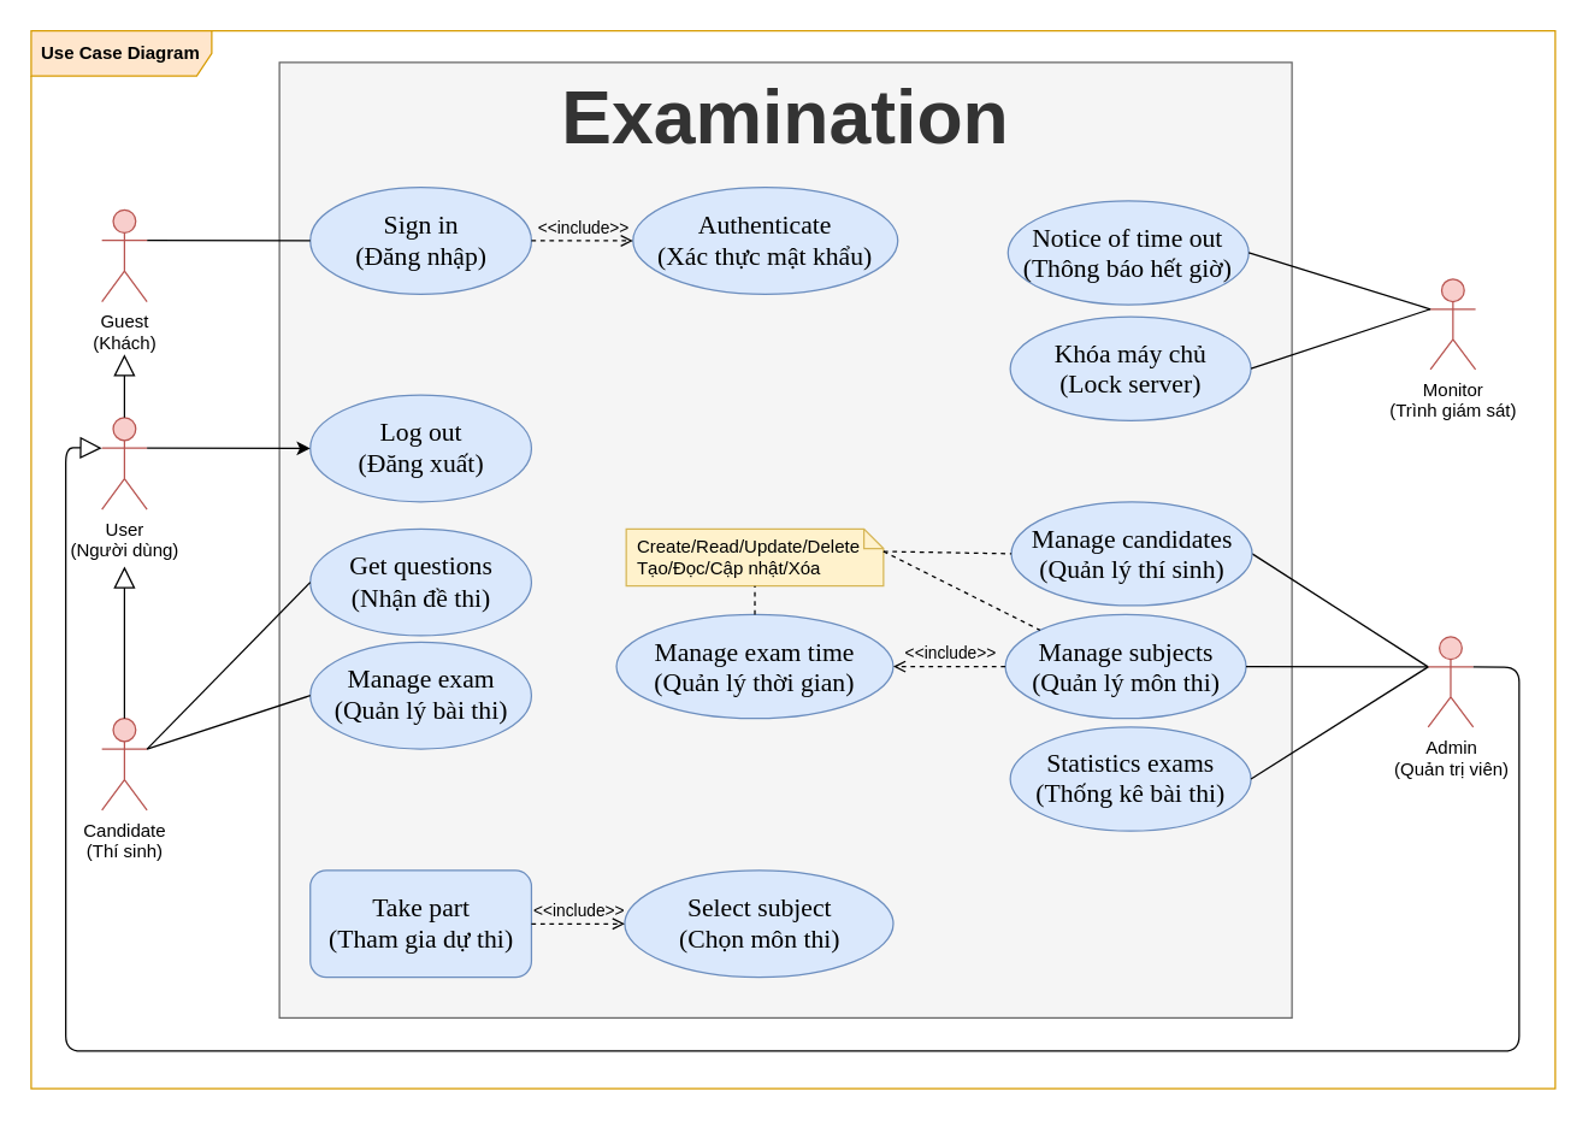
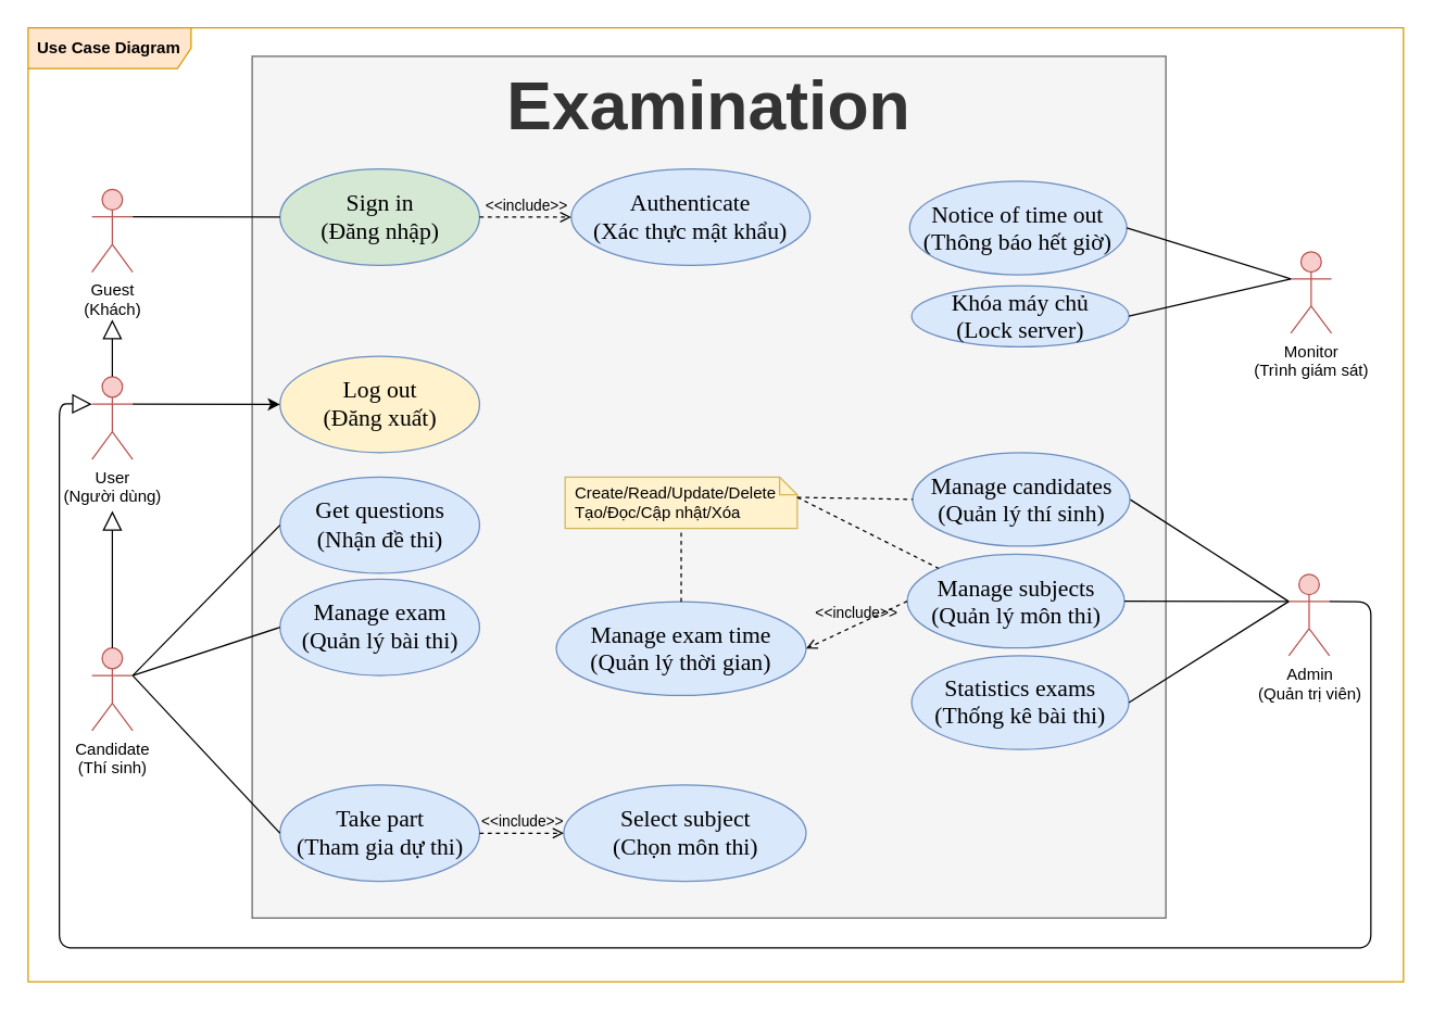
  <mxCell id="0" />
  <mxCell id="1" parent="0" />
  <mxCell id="2" value="&lt;b&gt;Use Case Diagram&lt;/b&gt;" style="shape=umlFrame;whiteSpace=wrap;html=1;width=120;height=30;boundedLbl=1;verticalAlign=middle;align=left;spacingLeft=5;fillColor=#ffe6cc;strokeColor=#d79b00;swimlaneFillColor=#FFFFFF;" parent="1" vertex="1"><mxGeometry x="20" y="20" width="1013" height="703" as="geometry" /></mxCell>
  <mxCell id="3" value="&lt;font style=&quot;font-size: 50px&quot;&gt;Examination&lt;/font&gt;" style="shape=rect;html=1;verticalAlign=top;fontStyle=1;whiteSpace=wrap;align=center;fillColor=#f5f5f5;strokeColor=#666666;fontColor=#333333;" parent="1" vertex="1"><mxGeometry x="185" y="41" width="673" height="635" as="geometry" /></mxCell>
- <mxCell id="4" value="&lt;font face=&quot;times new roman, serif&quot;&gt;&lt;span style=&quot;font-size: 17.333px&quot;&gt;Sign in&lt;br&gt;(Đăng nhập)&lt;/span&gt;&lt;/font&gt;" style="ellipse;whiteSpace=wrap;html=1;fillColor=#dae8fc;strokeColor=#6c8ebf;" parent="1" vertex="1"><mxGeometry x="205.5" y="124" width="147" height="71" as="geometry" /></mxCell>
+ <mxCell id="4" value="&lt;font face=&quot;times new roman, serif&quot;&gt;&lt;span style=&quot;font-size: 17.333px&quot;&gt;Sign in&lt;br&gt;(Đăng nhập)&lt;/span&gt;&lt;/font&gt;" style="ellipse;whiteSpace=wrap;html=1;fillColor=#d5e8d4;strokeColor=#6c8ebf;" parent="1" vertex="1"><mxGeometry x="205.5" y="124" width="147" height="71" as="geometry" /></mxCell>
  <mxCell id="5" value="" style="edgeStyle=none;html=1;endArrow=none;verticalAlign=bottom;entryX=1;entryY=0.333;entryDx=0;entryDy=0;entryPerimeter=0;exitX=0;exitY=0.5;exitDx=0;exitDy=0;" parent="1" source="4" target="11" edge="1"><mxGeometry width="160" relative="1" as="geometry"><mxPoint x="629.5" y="104" as="sourcePoint" /><mxPoint x="78" y="171" as="targetPoint" /></mxGeometry></mxCell>
  <mxCell id="6" value="&lt;font face=&quot;times new roman, serif&quot;&gt;&lt;span style=&quot;font-size: 17.333px&quot;&gt;Authenticate&lt;br&gt;(Xác thực mật khẩu)&lt;/span&gt;&lt;/font&gt;" style="ellipse;whiteSpace=wrap;html=1;fillColor=#dae8fc;strokeColor=#6c8ebf;" parent="1" vertex="1"><mxGeometry x="420" y="124" width="176" height="71" as="geometry" /></mxCell>
  <mxCell id="7" value="&amp;lt;&amp;lt;include&amp;gt;&amp;gt;" style="edgeStyle=none;html=1;endArrow=open;verticalAlign=bottom;dashed=1;labelBackgroundColor=none;exitX=1;exitY=0.5;exitDx=0;exitDy=0;" parent="1" source="4" target="6" edge="1"><mxGeometry width="160" relative="1" as="geometry"><mxPoint x="-51" y="-29" as="sourcePoint" /><mxPoint x="553.5" y="411" as="targetPoint" /></mxGeometry></mxCell>
  <mxCell id="8" value="User&lt;br&gt;(Người dùng)" style="shape=umlActor;verticalLabelPosition=bottom;verticalAlign=top;html=1;fillColor=#f8cecc;strokeColor=#b85450;" parent="1" vertex="1"><mxGeometry x="67" y="277" width="30" height="61" as="geometry" /></mxCell>
- <mxCell id="9" value="&lt;span style=&quot;font-family: &amp;#34;times new roman&amp;#34; , serif ; font-size: 17.333px&quot;&gt;Log out&lt;br&gt;&lt;/span&gt;&lt;font face=&quot;times new roman, serif&quot;&gt;&lt;span style=&quot;font-size: 17.333px&quot;&gt;(Đăng xuất)&lt;br&gt;&lt;/span&gt;&lt;/font&gt;" style="ellipse;whiteSpace=wrap;html=1;fillColor=#dae8fc;strokeColor=#6c8ebf;" parent="1" vertex="1"><mxGeometry x="205.5" y="262" width="147" height="71" as="geometry" /></mxCell>
+ <mxCell id="9" value="&lt;span style=&quot;font-family: &amp;#34;times new roman&amp;#34; , serif ; font-size: 17.333px&quot;&gt;Log out&lt;br&gt;&lt;/span&gt;&lt;font face=&quot;times new roman, serif&quot;&gt;&lt;span style=&quot;font-size: 17.333px&quot;&gt;(Đăng xuất)&lt;br&gt;&lt;/span&gt;&lt;/font&gt;" style="ellipse;whiteSpace=wrap;html=1;fillColor=#fff2cc;strokeColor=#6c8ebf;" parent="1" vertex="1"><mxGeometry x="205.5" y="262" width="147" height="71" as="geometry" /></mxCell>
  <mxCell id="10" value="" style="edgeStyle=none;html=1;endArrow=classic;verticalAlign=bottom;exitX=1;exitY=0.333;exitDx=0;exitDy=0;exitPerimeter=0;entryX=0;entryY=0.5;entryDx=0;entryDy=0;" parent="1" source="8" target="9" edge="1"><mxGeometry width="160" relative="1" as="geometry"><mxPoint x="123" y="305" as="sourcePoint" /><mxPoint x="233" y="352" as="targetPoint" /></mxGeometry></mxCell>
  <mxCell id="11" value="Guest&lt;br&gt;(Khách)" style="shape=umlActor;verticalLabelPosition=bottom;verticalAlign=top;html=1;fillColor=#f8cecc;strokeColor=#b85450;" parent="1" vertex="1"><mxGeometry x="67" y="139" width="30" height="61" as="geometry" /></mxCell>
  <mxCell id="12" value="" style="edgeStyle=none;html=1;endArrow=block;endFill=0;endSize=12;verticalAlign=bottom;exitX=0.5;exitY=0;exitDx=0;exitDy=0;exitPerimeter=0;" parent="1" source="8" edge="1"><mxGeometry width="160" relative="1" as="geometry"><mxPoint x="297" y="348" as="sourcePoint" /><mxPoint x="82" y="235" as="targetPoint" /></mxGeometry></mxCell>
  <mxCell id="13" value="Candidate&lt;br&gt;(Thí sinh)" style="shape=umlActor;verticalLabelPosition=bottom;verticalAlign=top;html=1;fillColor=#f8cecc;strokeColor=#b85450;" parent="1" vertex="1"><mxGeometry x="67" y="477" width="30" height="61" as="geometry" /></mxCell>
- <mxCell id="14" value="&lt;font face=&quot;times new roman, serif&quot;&gt;&lt;span style=&quot;font-size: 17.333px&quot;&gt;Take part&lt;/span&gt;&lt;br&gt;&lt;span style=&quot;font-size: 17.333px&quot;&gt;(Tham gia dự thi)&lt;/span&gt;&lt;/font&gt;" style="whiteSpace=wrap;html=1;fillColor=#dae8fc;strokeColor=#6c8ebf;rounded=1;" parent="1" vertex="1"><mxGeometry x="205.5" y="578" width="147" height="71" as="geometry" /></mxCell>
+ <mxCell id="14" value="&lt;font face=&quot;times new roman, serif&quot;&gt;&lt;span style=&quot;font-size: 17.333px&quot;&gt;Take part&lt;/span&gt;&lt;br&gt;&lt;span style=&quot;font-size: 17.333px&quot;&gt;(Tham gia dự thi)&lt;/span&gt;&lt;/font&gt;" style="ellipse;whiteSpace=wrap;html=1;fillColor=#dae8fc;strokeColor=#6c8ebf;" parent="1" vertex="1"><mxGeometry x="205.5" y="578" width="147" height="71" as="geometry" /></mxCell>
+ <mxCell id="15" value="" style="edgeStyle=none;html=1;endArrow=none;verticalAlign=bottom;exitX=0;exitY=0.5;exitDx=0;exitDy=0;entryX=1;entryY=0.333;entryDx=0;entryDy=0;entryPerimeter=0;" parent="1" source="14" target="13" edge="1"><mxGeometry width="160" relative="1" as="geometry"><mxPoint x="51.5" y="513" as="sourcePoint" /><mxPoint x="161.5" y="379" as="targetPoint" /></mxGeometry></mxCell>
  <mxCell id="16" value="&lt;font face=&quot;times new roman, serif&quot;&gt;&lt;span style=&quot;font-size: 17.333px&quot;&gt;Select subject&lt;/span&gt;&lt;br&gt;&lt;span style=&quot;font-size: 17.333px&quot;&gt;(Chọn môn thi)&lt;/span&gt;&lt;/font&gt;" style="ellipse;whiteSpace=wrap;html=1;fillColor=#dae8fc;strokeColor=#6c8ebf;" parent="1" vertex="1"><mxGeometry x="414.5" y="578" width="178.5" height="71" as="geometry" /></mxCell>
  <mxCell id="17" value="&amp;lt;&amp;lt;include&amp;gt;&amp;gt;" style="edgeStyle=none;html=1;endArrow=open;verticalAlign=bottom;dashed=1;labelBackgroundColor=none;entryX=0;entryY=0.5;entryDx=0;entryDy=0;exitX=1;exitY=0.5;exitDx=0;exitDy=0;" parent="1" source="14" target="16" edge="1"><mxGeometry width="160" relative="1" as="geometry"><mxPoint x="194.5" y="533.25" as="sourcePoint" /><mxPoint x="354.5" y="533.25" as="targetPoint" /></mxGeometry></mxCell>
  <mxCell id="18" value="" style="edgeStyle=none;html=1;endArrow=block;endFill=0;endSize=12;verticalAlign=bottom;exitX=0.5;exitY=0;exitDx=0;exitDy=0;exitPerimeter=0;" parent="1" source="13" edge="1"><mxGeometry width="160" relative="1" as="geometry"><mxPoint x="102" y="466" as="sourcePoint" /><mxPoint x="82" y="376" as="targetPoint" /></mxGeometry></mxCell>
  <mxCell id="19" value="" style="edgeStyle=none;html=1;endArrow=none;verticalAlign=bottom;exitX=1;exitY=0.5;exitDx=0;exitDy=0;entryX=0;entryY=0.333;entryDx=0;entryDy=0;entryPerimeter=0;" parent="1" source="24" target="22" edge="1"><mxGeometry width="160" relative="1" as="geometry"><mxPoint x="832.5" y="443.25" as="sourcePoint" /><mxPoint x="842.5" y="594" as="targetPoint" /></mxGeometry></mxCell>
  <mxCell id="20" value="" style="group" parent="1" vertex="1" connectable="0"><mxGeometry x="948.5" y="416.75" width="30" height="90" as="geometry" /></mxCell>
  <mxCell id="21" value="" style="group" parent="20" vertex="1" connectable="0"><mxGeometry width="30" height="90" as="geometry" /></mxCell>
  <mxCell id="22" value="Admin&lt;br&gt;(Quản trị viên)" style="shape=umlActor;verticalLabelPosition=bottom;verticalAlign=top;html=1;fillColor=#f8cecc;strokeColor=#b85450;" parent="21" vertex="1"><mxGeometry y="6" width="30" height="60" as="geometry" /></mxCell>
  <mxCell id="23" value="" style="edgeStyle=none;html=1;endArrow=block;endFill=0;endSize=12;verticalAlign=bottom;exitX=1;exitY=0.333;exitDx=0;exitDy=0;exitPerimeter=0;entryX=0;entryY=0.333;entryDx=0;entryDy=0;entryPerimeter=0;" parent="1" source="22" target="8" edge="1"><mxGeometry width="160" relative="1" as="geometry"><mxPoint x="1378" y="784" as="sourcePoint" /><mxPoint x="1377" y="537" as="targetPoint" /><Array as="points"><mxPoint x="1009" y="443" /><mxPoint x="1009" y="698" /><mxPoint x="43" y="698" /><mxPoint x="43" y="297" /></Array></mxGeometry></mxCell>
  <mxCell id="24" value="&lt;span lang=&quot;EN-US&quot; style=&quot;font-size: 13.0pt ; line-height: 115% ; font-family: &amp;#34;times new roman&amp;#34; , serif&quot;&gt;Manage candidates&lt;br&gt;(Quản&lt;/span&gt;&lt;span style=&quot;font-size: 13.0pt ; line-height: 115% ; font-family: &amp;#34;times new roman&amp;#34; , serif&quot;&gt; lý thí sinh)&lt;br&gt;&lt;/span&gt;" style="ellipse;whiteSpace=wrap;html=1;fillColor=#dae8fc;strokeColor=#6c8ebf;" parent="1" vertex="1"><mxGeometry x="671.5" y="333" width="160" height="69" as="geometry" /></mxCell>
  <mxCell id="25" value="Create/Read/Update/Delete&#10;Tạo/Đọc/Cập nhật/Xóa" style="shape=note;size=13;spacingLeft=5;align=left;whiteSpace=wrap;fillColor=#fff2cc;strokeColor=#d6b656;" parent="1" vertex="1"><mxGeometry x="415.5" y="351" width="171" height="38" as="geometry" /></mxCell>
  <mxCell id="26" value="" style="endArrow=none;dashed=1;html=1;entryX=0;entryY=0.5;entryDx=0;entryDy=0;exitX=0;exitY=0;exitDx=171;exitDy=15;exitPerimeter=0;" parent="1" source="25" target="24" edge="1"><mxGeometry width="50" height="50" relative="1" as="geometry"><mxPoint x="592" y="439.5" as="sourcePoint" /><mxPoint x="649.5" y="401.63" as="targetPoint" /></mxGeometry></mxCell>
  <mxCell id="27" value="&lt;span lang=&quot;EN-US&quot; style=&quot;font-size: 13.0pt ; line-height: 115% ; font-family: &amp;#34;times new roman&amp;#34; , serif&quot;&gt;Manage subjects&lt;br&gt;(Quản&lt;/span&gt;&lt;span style=&quot;font-size: 13.0pt ; line-height: 115% ; font-family: &amp;#34;times new roman&amp;#34; , serif&quot;&gt; lý môn thi)&lt;br&gt;&lt;/span&gt;" style="ellipse;whiteSpace=wrap;html=1;fillColor=#dae8fc;strokeColor=#6c8ebf;" parent="1" vertex="1"><mxGeometry x="667.5" y="408" width="160" height="69" as="geometry" /></mxCell>
  <mxCell id="28" value="" style="endArrow=none;dashed=1;html=1;entryX=0;entryY=0;entryDx=0;entryDy=0;exitX=0;exitY=0;exitDx=171;exitDy=15;exitPerimeter=0;" parent="1" source="25" target="27" edge="1"><mxGeometry width="50" height="50" relative="1" as="geometry"><mxPoint x="592" y="439.5" as="sourcePoint" /><mxPoint x="661.5" y="480.38" as="targetPoint" /></mxGeometry></mxCell>
  <mxCell id="29" value="" style="edgeStyle=none;html=1;endArrow=none;verticalAlign=bottom;exitX=1;exitY=0.5;exitDx=0;exitDy=0;entryX=0;entryY=0.333;entryDx=0;entryDy=0;entryPerimeter=0;" parent="1" source="27" target="22" edge="1"><mxGeometry width="160" relative="1" as="geometry"><mxPoint x="872.5" y="452.75" as="sourcePoint" /><mxPoint x="978.5" y="452.75" as="targetPoint" /></mxGeometry></mxCell>
  <mxCell id="30" value="&lt;span lang=&quot;EN-US&quot; style=&quot;font-size: 13.0pt ; line-height: 115% ; font-family: &amp;#34;times new roman&amp;#34; , serif&quot;&gt;Statistics exams&lt;br&gt;(Thống kê&lt;/span&gt;&lt;span style=&quot;font-size: 13.0pt ; line-height: 115% ; font-family: &amp;#34;times new roman&amp;#34; , serif&quot;&gt;&amp;nbsp;bài thi)&lt;br&gt;&lt;/span&gt;" style="ellipse;whiteSpace=wrap;html=1;fillColor=#dae8fc;strokeColor=#6c8ebf;" parent="1" vertex="1"><mxGeometry x="670.75" y="482.75" width="160" height="69" as="geometry" /></mxCell>
  <mxCell id="31" value="" style="edgeStyle=none;html=1;endArrow=none;verticalAlign=bottom;exitX=1;exitY=0.5;exitDx=0;exitDy=0;entryX=0;entryY=0.333;entryDx=0;entryDy=0;entryPerimeter=0;" parent="1" source="30" target="22" edge="1"><mxGeometry width="160" relative="1" as="geometry"><mxPoint x="869" y="523.44" as="sourcePoint" /><mxPoint x="978.5" y="452.75" as="targetPoint" /></mxGeometry></mxCell>
  <mxCell id="32" value="&lt;font face=&quot;times new roman, serif&quot;&gt;&lt;span style=&quot;font-size: 17.333px&quot;&gt;Get questions&lt;/span&gt;&lt;br&gt;&lt;span style=&quot;font-size: 17.333px&quot;&gt;(Nhận đề thi)&lt;/span&gt;&lt;/font&gt;" style="ellipse;whiteSpace=wrap;html=1;fillColor=#dae8fc;strokeColor=#6c8ebf;" parent="1" vertex="1"><mxGeometry x="205.5" y="351" width="147" height="71" as="geometry" /></mxCell>
  <mxCell id="33" value="" style="edgeStyle=none;html=1;endArrow=none;verticalAlign=bottom;exitX=0;exitY=0.5;exitDx=0;exitDy=0;entryX=1;entryY=0.333;entryDx=0;entryDy=0;entryPerimeter=0;" parent="1" source="32" target="13" edge="1"><mxGeometry width="160" relative="1" as="geometry"><mxPoint x="212.5" y="473.75" as="sourcePoint" /><mxPoint x="15" y="426" as="targetPoint" /></mxGeometry></mxCell>
  <mxCell id="34" value="Monitor&lt;br&gt;(Trình giám sát)" style="shape=umlActor;verticalLabelPosition=bottom;verticalAlign=top;html=1;fillColor=#f8cecc;strokeColor=#b85450;" parent="1" vertex="1"><mxGeometry x="950" y="185" width="30" height="60" as="geometry" /></mxCell>
  <mxCell id="35" value="&lt;span style=&quot;font-size: 13.0pt ; line-height: 115% ; font-family: &amp;#34;times new roman&amp;#34; , serif&quot;&gt;&lt;span lang=&quot;EN-US&quot; style=&quot;font-family: &amp;#34;helvetica&amp;#34; ; font-size: 12px ; line-height: 13.8px&quot;&gt;&lt;font face=&quot;times new roman, serif&quot;&gt;&lt;span style=&quot;font-size: 17.333px&quot;&gt;Notice of time out&lt;/span&gt;&lt;br&gt;&lt;span style=&quot;font-size: 13pt&quot;&gt;(Thông báo hết giờ&lt;/span&gt;&lt;/font&gt;&lt;/span&gt;&lt;span style=&quot;font-size: 13pt ; line-height: 19.933px&quot;&gt;)&lt;/span&gt;&lt;br&gt;&lt;/span&gt;" style="ellipse;whiteSpace=wrap;html=1;fillColor=#dae8fc;strokeColor=#6c8ebf;" parent="1" vertex="1"><mxGeometry x="669.25" y="133" width="160" height="69" as="geometry" /></mxCell>
- <mxCell id="36" value="&lt;span style=&quot;font-size: 13.0pt ; line-height: 115% ; font-family: &amp;#34;times new roman&amp;#34; , serif&quot;&gt;&lt;span lang=&quot;EN-US&quot; style=&quot;font-family: &amp;#34;helvetica&amp;#34; ; font-size: 12px ; line-height: 13.8px&quot;&gt;&lt;font face=&quot;times new roman, serif&quot;&gt;&lt;span style=&quot;font-size: 17.333px&quot;&gt;Khóa máy chủ&lt;/span&gt;&lt;br&gt;&lt;span style=&quot;font-size: 13pt&quot;&gt;(Lock server&lt;/span&gt;&lt;/font&gt;&lt;/span&gt;&lt;span style=&quot;font-size: 13pt ; line-height: 19.933px&quot;&gt;)&lt;/span&gt;&lt;br&gt;&lt;/span&gt;" style="ellipse;whiteSpace=wrap;html=1;fillColor=#dae8fc;strokeColor=#6c8ebf;" parent="1" vertex="1"><mxGeometry x="670.75" y="210" width="160" height="69" as="geometry" /></mxCell>
+ <mxCell id="36" value="&lt;span style=&quot;font-size: 13.0pt ; line-height: 115% ; font-family: &amp;#34;times new roman&amp;#34; , serif&quot;&gt;&lt;span lang=&quot;EN-US&quot; style=&quot;font-family: &amp;#34;helvetica&amp;#34; ; font-size: 12px ; line-height: 13.8px&quot;&gt;&lt;font face=&quot;times new roman, serif&quot;&gt;&lt;span style=&quot;font-size: 17.333px&quot;&gt;Khóa máy chủ&lt;/span&gt;&lt;br&gt;&lt;span style=&quot;font-size: 13pt&quot;&gt;(Lock server&lt;/span&gt;&lt;/font&gt;&lt;/span&gt;&lt;span style=&quot;font-size: 13pt ; line-height: 19.933px&quot;&gt;)&lt;/span&gt;&lt;br&gt;&lt;/span&gt;" style="ellipse;whiteSpace=wrap;html=1;fillColor=#dae8fc;strokeColor=#6c8ebf;" parent="1" vertex="1"><mxGeometry x="670.75" y="210" width="160" height="45" as="geometry" /></mxCell>
  <mxCell id="37" value="" style="edgeStyle=none;html=1;endArrow=none;verticalAlign=bottom;exitX=1;exitY=0.5;exitDx=0;exitDy=0;entryX=0;entryY=0.333;entryDx=0;entryDy=0;entryPerimeter=0;" parent="1" source="35" target="34" edge="1"><mxGeometry width="160" relative="1" as="geometry"><mxPoint x="863.5" y="368.5" as="sourcePoint" /><mxPoint x="978.5" y="452.75" as="targetPoint" /></mxGeometry></mxCell>
  <mxCell id="38" value="" style="edgeStyle=none;html=1;endArrow=none;verticalAlign=bottom;exitX=1;exitY=0.5;exitDx=0;exitDy=0;entryX=0;entryY=0.333;entryDx=0;entryDy=0;entryPerimeter=0;" parent="1" source="36" target="34" edge="1"><mxGeometry width="160" relative="1" as="geometry"><mxPoint x="862" y="168.5" as="sourcePoint" /><mxPoint x="971" y="206" as="targetPoint" /></mxGeometry></mxCell>
- <mxCell id="39" value="&lt;span lang=&quot;EN-US&quot; style=&quot;font-size: 13.0pt ; line-height: 115% ; font-family: &amp;#34;times new roman&amp;#34; , serif&quot;&gt;Manage exam time&lt;br&gt;(Quản&lt;/span&gt;&lt;span style=&quot;font-size: 13.0pt ; line-height: 115% ; font-family: &amp;#34;times new roman&amp;#34; , serif&quot;&gt; lý thời gian)&lt;br&gt;&lt;/span&gt;" style="ellipse;whiteSpace=wrap;html=1;fillColor=#dae8fc;strokeColor=#6c8ebf;" parent="1" vertex="1"><mxGeometry x="409" y="408" width="184" height="69" as="geometry" /></mxCell>
+ <mxCell id="39" value="&lt;span lang=&quot;EN-US&quot; style=&quot;font-size: 13.0pt ; line-height: 115% ; font-family: &amp;#34;times new roman&amp;#34; , serif&quot;&gt;Manage exam time&lt;br&gt;(Quản&lt;/span&gt;&lt;span style=&quot;font-size: 13.0pt ; line-height: 115% ; font-family: &amp;#34;times new roman&amp;#34; , serif&quot;&gt; lý thời gian)&lt;br&gt;&lt;/span&gt;" style="ellipse;whiteSpace=wrap;html=1;fillColor=#dae8fc;strokeColor=#6c8ebf;" parent="1" vertex="1"><mxGeometry x="409" y="443" width="184" height="69" as="geometry" /></mxCell>
  <mxCell id="40" value="&amp;lt;&amp;lt;include&amp;gt;&amp;gt;" style="edgeStyle=none;html=1;endArrow=open;verticalAlign=bottom;dashed=1;labelBackgroundColor=none;exitX=0;exitY=0.5;exitDx=0;exitDy=0;entryX=1;entryY=0.5;entryDx=0;entryDy=0;" parent="1" source="27" target="39" edge="1"><mxGeometry width="160" relative="1" as="geometry"><mxPoint x="362.5" y="169.5" as="sourcePoint" /><mxPoint x="430" y="169.5" as="targetPoint" /></mxGeometry></mxCell>
  <mxCell id="41" value="" style="endArrow=none;dashed=1;html=1;entryX=0.5;entryY=1;entryDx=0;entryDy=0;exitX=0.5;exitY=0;exitDx=0;exitDy=0;entryPerimeter=0;" parent="1" source="39" target="25" edge="1"><mxGeometry width="50" height="50" relative="1" as="geometry"><mxPoint x="599.25" y="377" as="sourcePoint" /><mxPoint x="707.678" y="428.182" as="targetPoint" /></mxGeometry></mxCell>
  <mxCell id="42" value="&lt;font face=&quot;times new roman, serif&quot;&gt;&lt;span style=&quot;font-size: 17.333px&quot;&gt;Manage exam&lt;br&gt;(&lt;/span&gt;&lt;/font&gt;&lt;span style=&quot;font-family: &amp;#34;times new roman&amp;#34; , serif ; font-size: 17.333px&quot;&gt;Quản lý bài thi&lt;/span&gt;&lt;font face=&quot;times new roman, serif&quot;&gt;&lt;span style=&quot;font-size: 17.333px&quot;&gt;)&lt;/span&gt;&lt;/font&gt;" style="ellipse;whiteSpace=wrap;html=1;fillColor=#dae8fc;strokeColor=#6c8ebf;" parent="1" vertex="1"><mxGeometry x="205.5" y="426.25" width="147" height="71" as="geometry" /></mxCell>
  <mxCell id="43" value="" style="edgeStyle=none;html=1;endArrow=none;verticalAlign=bottom;exitX=0;exitY=0.5;exitDx=0;exitDy=0;entryX=1;entryY=0.333;entryDx=0;entryDy=0;entryPerimeter=0;" parent="1" source="42" target="13" edge="1"><mxGeometry width="160" relative="1" as="geometry"><mxPoint x="215.5" y="547.5" as="sourcePoint" /><mxPoint x="107" y="473.333" as="targetPoint" /></mxGeometry></mxCell>
